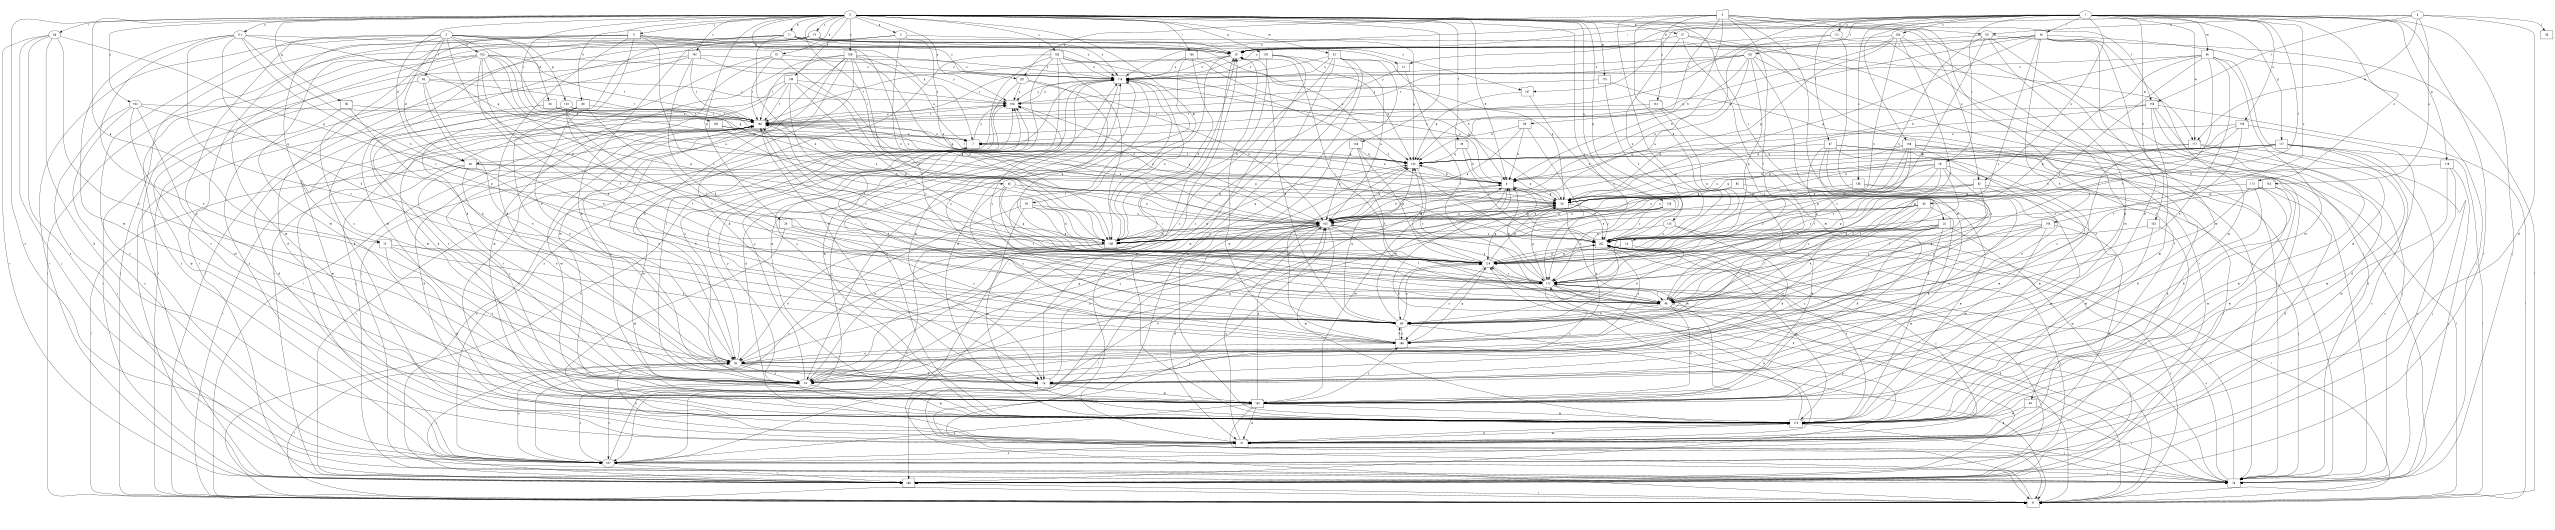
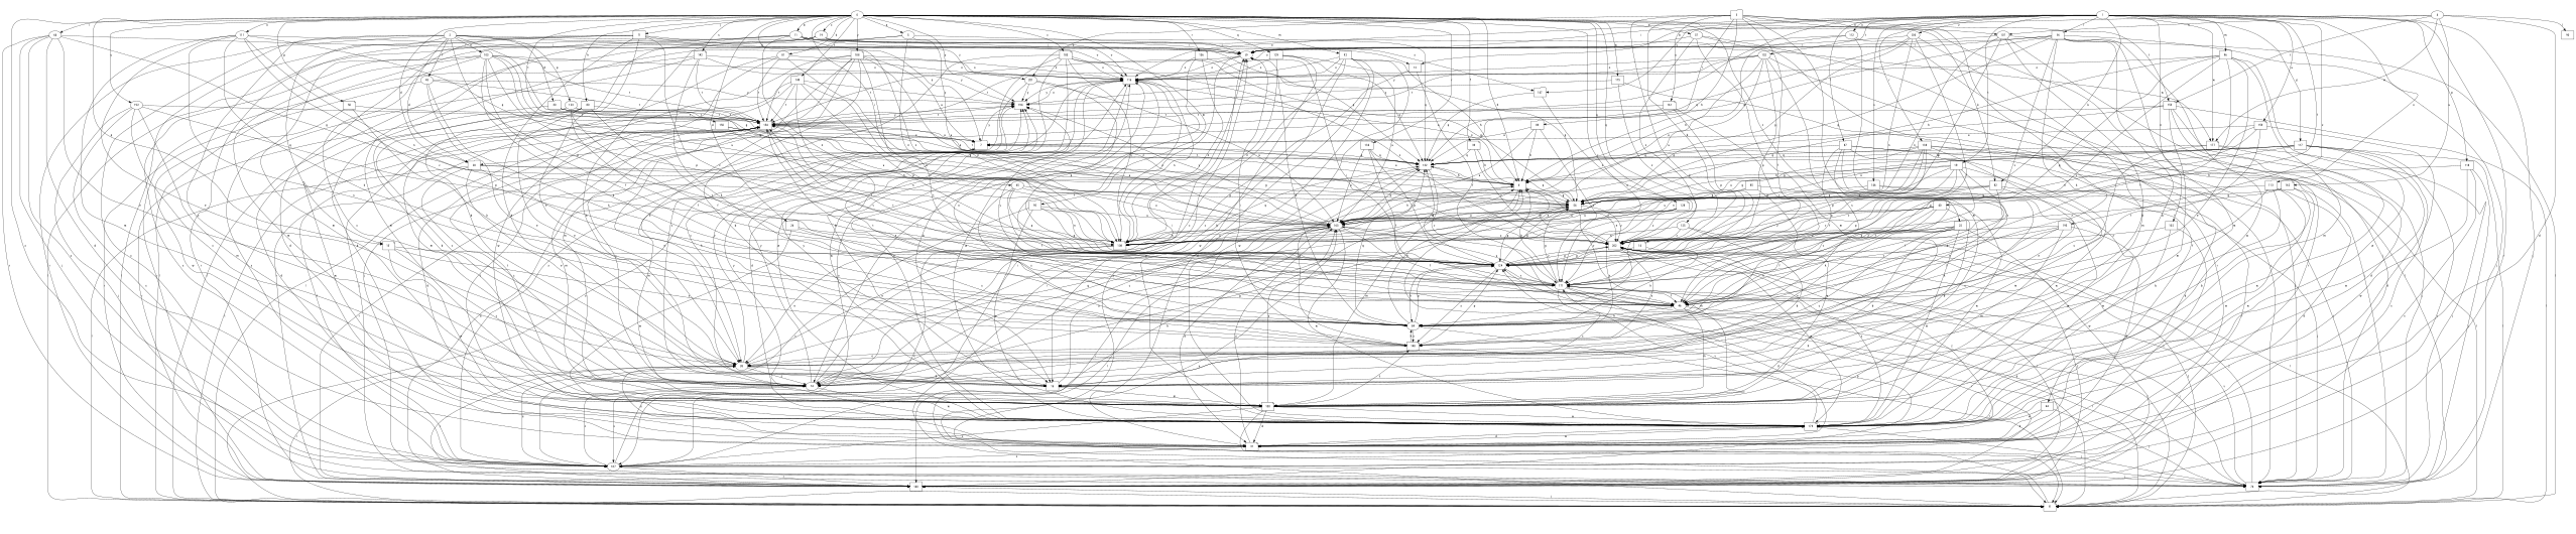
  strict digraph {
    fontname="Roboto Condensed"
    node [fontname="Roboto Condensed" shape=ellipse]
    edge [fontname="Roboto Condensed"]
    0
    5
    7 [shape=folder]
    11
    19
    22 [shape=folder]
    26 [shape=folder]
    28 [shape=folder]
    37
    39 [shape=note]
    50 [shape=note]
    61 [shape=box]
    64
    65
    71 [shape=box]
    76 [shape=box]
    80 [shape=folder]
    81
    82 [shape=box]
    92 [shape=box]
    95 [shape=folder]
    111
    125
    128 [shape=note]
    129 [shape=folder]
    131 [shape=note]
    134 [shape=note]
    136 [shape=note]
    142 [shape=note]
    149 [shape=folder]
    150 [shape=box]
    171
    175 [shape=box]
    183 [shape=note]
    187
    188 [shape=note]
    192
    194 [shape=box]
    69
    31 [shape=note]
    91 [shape=note]
    108 [shape=note]
    163
    140 [shape=folder]
    100 [shape=note]
    132 [shape=folder]
    201
    147 [shape=folder]
    16 [shape=folder]
    116 [shape=box]
    24
    46
    84
    38
    179 [shape=note]
    202 [shape=note]
    148 [shape=note]
    54 [shape=box]
    156 [shape=box]
    124
    1
    12 [shape=box]
    40 [shape=box]
    86 [shape=note]
    87 [shape=folder]
    96 [shape=folder]
    102 [shape=box]
    112
    113 [shape=folder]
    117 [shape=folder]
    118 [shape=box]
    138 [shape=box]
    146 [shape=folder]
    151 [shape=box]
    152
    159 [shape=note]
    177 [shape=note]
    195 [shape=note]
    200
    85 [shape=folder]
    2
    30 [shape=folder]
    43
    103
    123
    3 [shape=folder]
    14 [shape=note]
    44 [shape=box]
    89 [shape=folder]
    107
    153 [shape=note]
    161 [shape=note]
    4
    90 [shape=box]
    162 [shape=note]
    0 -> 5 [label=a]
    0 -> 7 [label=a]
    0 -> 11 [label=b]
    0 -> 19 [label=c]
    0 -> 22 [label=c]
    0 -> 26 [label=d]
    0 -> 28 [label=d]
    0 -> 37 [label=e]
    0 -> 39 [label=f]
    0 -> 50 [label=g]
    0 -> 61 [label=h]
    0 -> 64 [label=i]
    0 -> 65 [label=i]
    0 -> 71 [label=j]
    0 -> 76 [label=j]
    0 -> 80 [label=k]
    0 -> 81 [label=k]
    0 -> 82 [label=k]
    0 -> 92 [label=m]
    0 -> 95 [label=m]
    0 -> 111 [label=o]
    0 -> 125 [label=q]
    0 -> 128 [label=q]
    0 -> 129 [label=q]
    0 -> 131 [label=q]
    0 -> 134 [label=r]
    0 -> 136 [label=r]
    0 -> 142 [label=s]
    0 -> 149 [label=t]
    0 -> 150 [label=t]
    0 -> 171 [label=v]
    0 -> 175 [label=w]
    0 -> 183 [label=x]
    0 -> 187 [label=x]
    0 -> 188 [label=y]
    0 -> 192 [label=y]
    0 -> 194 [label=y]
    5 -> 69 [label=i]
    5 -> 31 [label=d]
    5 -> 91 [label=l]
    5 -> 108 [label=n]
    5 -> 163 [label=u]
    7 -> 194 [label=y]
    7 -> 140 [label=r]
    7 -> 100 [label=m]
    7 -> 132 [label=q]
    11 -> 69 [label=i]
    11 -> 91 [label=l]
    11 -> 108 [label=n]
    11 -> 100 [label=m]
    11 -> 132 [label=q]
    11 -> 201 [label=z]
    11 -> 147 [label=s]
    11 -> 16 [label=b]
    19 -> 69 [label=i]
    19 -> 91 [label=l]
    19 -> 100 [label=m]
    19 -> 132 [label=q]
    19 -> 16 [label=b]
    19 -> 116 [label=o]
    22 -> 140 [label=r]
    22 -> 16 [label=b]
    22 -> 24 [label=c]
    22 -> 46 [label=f]
    22 -> 84 [label=k]
    22 -> 38 [label=e]
    22 -> 179 [label=w]
    22 -> 202 [label=z]
    26 -> 108 [label=n]
    26 -> 179 [label=w]
    26 -> 148 [label=s]
    28 -> 61 [label=h]
    28 -> 91 [label=l]
    28 -> 24 [label=c]
    28 -> 84 [label=k]
    28 -> 38 [label=e]
    28 -> 54 [label=g]
    37 -> 76 [label=j]
    37 -> 69 [label=i]
    37 -> 140 [label=r]
    37 -> 100 [label=m]
    37 -> 202 [label=z]
    39 -> 61 [label=h]
    39 -> 132 [label=q]
    39 -> 202 [label=z]
    50 -> 84 [label=k]
    50 -> 179 [label=w]
    50 -> 156 [label=t]
    61 -> 7 [label=a]
    61 -> 100 [label=m]
    61 -> 116 [label=o]
    61 -> 24 [label=c]
    61 -> 202 [label=z]
    61 -> 54 [label=g]
    61 -> 156 [label=t]
    64 -> 76 [label=j]
    64 -> 187 [label=x]
-   71 -> 69 [label=i]
+   64 -> 69 [label=i]
    64 -> 31 [label=d]
    64 -> 140 [label=r]
    64 -> 38 [label=e]
    64 -> 54 [label=g]
    65 -> 163 [label=u]
    65 -> 46 [label=f]
    65 -> 148 [label=s]
    65 -> 54 [label=g]
    65 -> 124 [label=p]
    71 -> 171 [label=v]
    71 -> 31 [label=d]
    71 -> 91 [label=l]
    71 -> 140 [label=r]
    71 -> 16 [label=b]
    71 -> 116 [label=o]
    71 -> 38 [label=e]
    71 -> 202 [label=z]
    76 -> 171 [label=v]
    76 -> 202 [label=z]
    76 -> 124 [label=p]
    80 -> 171 [label=v]
    80 -> 31 [label=d]
    80 -> 24 [label=c]
    80 -> 46 [label=f]
    80 -> 38 [label=e]
    80 -> 156 [label=t]
    81 -> 108 [label=n]
    81 -> 140 [label=r]
    81 -> 116 [label=o]
    81 -> 179 [label=w]
    81 -> 156 [label=t]
    82 -> 76 [label=j]
    82 -> 163 [label=u]
    82 -> 46 [label=f]
    82 -> 179 [label=w]
    82 -> 54 [label=g]
    82 -> 124 [label=p]
    92 -> 61 [label=h]
    92 -> 76 [label=j]
    92 -> 31 [label=d]
    92 -> 16 [label=b]
    92 -> 116 [label=o]
    92 -> 24 [label=c]
    92 -> 179 [label=w]
    92 -> 156 [label=t]
    95 -> 187 [label=x]
    95 -> 108 [label=n]
    95 -> 163 [label=u]
    95 -> 179 [label=w]
    95 -> 124 [label=p]
    111 -> 171 [label=v]
    111 -> 69 [label=i]
    111 -> 108 [label=n]
    111 -> 100 [label=m]
    111 -> 132 [label=q]
    111 -> 84 [label=k]
    111 -> 38 [label=e]
    111 -> 148 [label=s]
    125 -> 91 [label=l]
    125 -> 108 [label=n]
    125 -> 16 [label=b]
    125 -> 202 [label=z]
    128 -> 171 [label=v]
    128 -> 163 [label=u]
    128 -> 202 [label=z]
    128 -> 148 [label=s]
    129 -> 108 [label=n]
    129 -> 163 [label=u]
    129 -> 132 [label=q]
    129 -> 116 [label=o]
    129 -> 179 [label=w]
    131 -> 24 [label=c]
    131 -> 179 [label=w]
    131 -> 148 [label=s]
    131 -> 124 [label=p]
    134 -> 163 [label=u]
    134 -> 132 [label=q]
    134 -> 46 [label=f]
    134 -> 124 [label=p]
    136 -> 108 [label=n]
    136 -> 116 [label=o]
    136 -> 179 [label=w]
    136 -> 54 [label=g]
    142 -> 187 [label=x]
    142 -> 194 [label=y]
    142 -> 140 [label=r]
    142 -> 116 [label=o]
    142 -> 84 [label=k]
    142 -> 156 [label=t]
    149 -> 76 [label=j]
    149 -> 194 [label=y]
    149 -> 108 [label=n]
    149 -> 100 [label=m]
    149 -> 46 [label=f]
    149 -> 156 [label=t]
    149 -> 124 [label=p]
    150 -> 7 [label=a]
    150 -> 108 [label=n]
    150 -> 132 [label=q]
    150 -> 179 [label=w]
    171 -> 61 [label=h]
    171 -> 69 [label=i]
    171 -> 31 [label=d]
    171 -> 91 [label=l]
    171 -> 163 [label=u]
    171 -> 140 [label=r]
    171 -> 24 [label=c]
    171 -> 46 [label=f]
    171 -> 54 [label=g]
    171 -> 156 [label=t]
    175 -> 76 [label=j]
    175 -> 194 [label=y]
    175 -> 202 [label=z]
    183 -> 187 [label=x]
    183 -> 108 [label=n]
    183 -> 16 [label=b]
    183 -> 116 [label=o]
    183 -> 24 [label=c]
    183 -> 179 [label=w]
    183 -> 202 [label=z]
    183 -> 54 [label=g]
    187 -> 61 [label=h]
    187 -> 76 [label=j]
    187 -> 69 [label=i]
    187 -> 140 [label=r]
    187 -> 116 [label=o]
    187 -> 24 [label=c]
    187 -> 38 [label=e]
    187 -> 156 [label=t]
    188 -> 7 [label=a]
    188 -> 76 [label=j]
    188 -> 171 [label=v]
    188 -> 91 [label=l]
    188 -> 100 [label=m]
    188 -> 16 [label=b]
    188 -> 116 [label=o]
    188 -> 38 [label=e]
    188 -> 202 [label=z]
    188 -> 156 [label=t]
    192 -> 76 [label=j]
    192 -> 187 [label=x]
    192 -> 100 [label=m]
    192 -> 24 [label=c]
    192 -> 156 [label=t]
    192 -> 124 [label=p]
    194 -> 116 [label=o]
    194 -> 156 [label=t]
    69 -> 116 [label=o]
    69 -> 24 [label=c]
    69 -> 84 [label=k]
    69 -> 156 [label=t]
    31 -> 187 [label=x]
    31 -> 163 [label=u]
    31 -> 38 [label=e]
    31 -> 179 [label=w]
    31 -> 202 [label=z]
    91 -> 61 [label=h]
    91 -> 69 [label=i]
    91 -> 163 [label=u]
    91 -> 116 [label=o]
    91 -> 202 [label=z]
    91 -> 156 [label=t]
    108 -> 187 [label=x]
    108 -> 163 [label=u]
    108 -> 132 [label=q]
    108 -> 116 [label=o]
    108 -> 38 [label=e]
    163 -> 61 [label=h]
    163 -> 194 [label=y]
    163 -> 31 [label=d]
    163 -> 91 [label=l]
    163 -> 108 [label=n]
    163 -> 140 [label=r]
    163 -> 132 [label=q]
    163 -> 46 [label=f]
    163 -> 38 [label=e]
    163 -> 179 [label=w]
    163 -> 202 [label=z]
    140 -> 7 [label=a]
    140 -> 91 [label=l]
    140 -> 202 [label=z]
    140 -> 124 [label=p]
    100 -> 187 [label=x]
    100 -> 31 [label=d]
    100 -> 91 [label=l]
    100 -> 163 [label=u]
    100 -> 179 [label=w]
    100 -> 148 [label=s]
    100 -> 156 [label=t]
    132 -> 61 [label=h]
    132 -> 171 [label=v]
    132 -> 24 [label=c]
    132 -> 156 [label=t]
    201 -> 194 [label=y]
    201 -> 163 [label=u]
    201 -> 24 [label=c]
    201 -> 124 [label=p]
    147 -> 132 [label=q]
    147 -> 202 [label=z]
    16 -> 194 [label=y]
    16 -> 163 [label=u]
    16 -> 100 [label=m]
    116 -> 194 [label=y]
    116 -> 31 [label=d]
    116 -> 108 [label=n]
    116 -> 16 [label=b]
    116 -> 46 [label=f]
    116 -> 179 [label=w]
    24 -> 187 [label=x]
    24 -> 194 [label=y]
    24 -> 69 [label=i]
    24 -> 179 [label=w]
    24 -> 54 [label=g]
    46 -> 76 [label=j]
    46 -> 194 [label=y]
    46 -> 91 [label=l]
    46 -> 100 [label=m]
    46 -> 84 [label=k]
    84 -> 61 [label=h]
    84 -> 91 [label=l]
    84 -> 132 [label=q]
    84 -> 116 [label=o]
    84 -> 148 [label=s]
    84 -> 156 [label=t]
    84 -> 124 [label=p]
    38 -> 194 [label=y]
    38 -> 91 [label=l]
    38 -> 140 [label=r]
    38 -> 16 [label=b]
    38 -> 24 [label=c]
    38 -> 54 [label=g]
    179 -> 76 [label=j]
    179 -> 171 [label=v]
    179 -> 194 [label=y]
    179 -> 31 [label=d]
    179 -> 116 [label=o]
    179 -> 202 [label=z]
    179 -> 156 [label=t]
    202 -> 61 [label=h]
    202 -> 140 [label=r]
    202 -> 179 [label=w]
    202 -> 148 [label=s]
    202 -> 124 [label=p]
    148 -> 69 [label=i]
    148 -> 132 [label=q]
    148 -> 84 [label=k]
    148 -> 38 [label=e]
    148 -> 124 [label=p]
    54 -> 163 [label=u]
    54 -> 100 [label=m]
    54 -> 132 [label=q]
    54 -> 202 [label=z]
    54 -> 124 [label=p]
    156 -> 7 [label=a]
    156 -> 171 [label=v]
    156 -> 194 [label=y]
    156 -> 31 [label=d]
    156 -> 163 [label=u]
    156 -> 100 [label=m]
    156 -> 24 [label=c]
    156 -> 38 [label=e]
    124 -> 171 [label=v]
    124 -> 132 [label=q]
    124 -> 84 [label=k]
    124 -> 202 [label=z]
    124 -> 148 [label=s]
    124 -> 54 [label=g]
    124 -> 156 [label=t]
    1 -> 28 [label=l]
    1 -> 76 [label=j]
    1 -> 82 [label=k]
    1 -> 69 [label=i]
    1 -> 140 [label=r]
    1 -> 116 [label=o]
    1 -> 12 [label=b]
    1 -> 40 [label=f]
    1 -> 86 [label=l]
    1 -> 87 [label=l]
    1 -> 96 [label=m]
    1 -> 102 [label=n]
    1 -> 112 [label=o]
    1 -> 113 [label=o]
    1 -> 117 [label=p]
    1 -> 118 [label=p]
    1 -> 138 [label=r]
    1 -> 146 [label=s]
    1 -> 151 [label=t]
    1 -> 152 [label=t]
    1 -> 159 [label=u]
    1 -> 177 [label=w]
    1 -> 195 [label=z]
    1 -> 200 [label=z]
    12 -> 24 [label=c]
    12 -> 46 [label=f]
    40 -> 171 [label=v]
    40 -> 108 [label=n]
    40 -> 163 [label=u]
    40 -> 16 [label=b]
    40 -> 84 [label=k]
    40 -> 202 [label=z]
    86 -> 76 [label=j]
    86 -> 171 [label=v]
    86 -> 69 [label=i]
    86 -> 100 [label=m]
    86 -> 132 [label=q]
    86 -> 16 [label=b]
    86 -> 116 [label=o]
    86 -> 84 [label=k]
    86 -> 179 [label=w]
    86 -> 54 [label=g]
    87 -> 76 [label=j]
    87 -> 140 [label=r]
    87 -> 132 [label=q]
    87 -> 46 [label=f]
    87 -> 84 [label=k]
    87 -> 38 [label=e]
    87 -> 179 [label=w]
    96 -> 61 [label=h]
    96 -> 171 [label=v]
    96 -> 100 [label=m]
    96 -> 116 [label=o]
    96 -> 46 [label=f]
    96 -> 38 [label=e]
    96 -> 179 [label=w]
    96 -> 124 [label=p]
    102 -> 187 [label=x]
    102 -> 179 [label=w]
    102 -> 202 [label=z]
    112 -> 69 [label=i]
    112 -> 91 [label=l]
    112 -> 163 [label=u]
    112 -> 24 [label=c]
    113 -> 31 [label=d]
    113 -> 16 [label=b]
    113 -> 46 [label=f]
    113 -> 179 [label=w]
    113 -> 54 [label=g]
    117 -> 187 [label=x]
    117 -> 91 [label=l]
    117 -> 163 [label=u]
    117 -> 140 [label=r]
    117 -> 132 [label=q]
    117 -> 179 [label=w]
    117 -> 54 [label=g]
    117 -> 124 [label=p]
    118 -> 61 [label=h]
    118 -> 76 [label=j]
    118 -> 187 [label=x]
    118 -> 179 [label=w]
    138 -> 171 [label=v]
    138 -> 31 [label=d]
    138 -> 91 [label=l]
    138 -> 163 [label=u]
    138 -> 132 [label=q]
    138 -> 38 [label=e]
    138 -> 202 [label=z]
    138 -> 124 [label=p]
    146 -> 108 [label=n]
    146 -> 24 [label=c]
    146 -> 179 [label=w]
    146 -> 54 [label=g]
    151 -> 61 [label=h]
    151 -> 171 [label=v]
    151 -> 108 [label=n]
    151 -> 100 [label=m]
    151 -> 46 [label=f]
    151 -> 84 [label=k]
    151 -> 54 [label=g]
    151 -> 124 [label=p]
    152 -> 61 [label=h]
    152 -> 76 [label=j]
    152 -> 194 [label=y]
    152 -> 163 [label=u]
    152 -> 116 [label=o]
    152 -> 148 [label=s]
    152 -> 156 [label=t]
    152 -> 124 [label=p]
    159 -> 7 [label=a]
    159 -> 31 [label=d]
    159 -> 108 [label=n]
    159 -> 163 [label=u]
    159 -> 46 [label=f]
    177 -> 76 [label=j]
    177 -> 132 [label=q]
    177 -> 179 [label=w]
    177 -> 148 [label=s]
    195 -> 171 [label=v]
    195 -> 31 [label=d]
    195 -> 100 [label=m]
    195 -> 46 [label=f]
    195 -> 84 [label=k]
    195 -> 202 [label=z]
    200 -> 69 [label=i]
    200 -> 108 [label=n]
    200 -> 100 [label=m]
    200 -> 132 [label=q]
    200 -> 46 [label=f]
    200 -> 54 [label=g]
    85 -> 108 [label=n]
    85 -> 100 [label=m]
    85 -> 179 [label=w]
    85 -> 54 [label=g]
    2 -> 28 [label=d]
    2 -> 131 [label=q]
    2 -> 187 [label=x]
    2 -> 140 [label=r]
    2 -> 24 [label=c]
    2 -> 54 [label=g]
    2 -> 124 [label=p]
    2 -> 12 [label=b]
    2 -> 177 [label=w]
    2 -> 30 [label=d]
    2 -> 43 [label=f]
    2 -> 103 [label=n]
    2 -> 123 [label=p]
    30 -> 163 [label=u]
    30 -> 140 [label=r]
    30 -> 54 [label=g]
    30 -> 156 [label=t]
    43 -> 194 [label=y]
    43 -> 140 [label=r]
    43 -> 84 [label=k]
    43 -> 38 [label=e]
    43 -> 156 [label=t]
    103 -> 187 [label=x]
    103 -> 163 [label=u]
    103 -> 100 [label=m]
    103 -> 116 [label=o]
    103 -> 24 [label=c]
    103 -> 46 [label=f]
    103 -> 84 [label=k]
    103 -> 54 [label=g]
    103 -> 156 [label=t]
    103 -> 124 [label=p]
    123 -> 16 [label=b]
    123 -> 46 [label=f]
    123 -> 156 [label=t]
    3 -> 61 [label=h]
    3 -> 100 [label=m]
    3 -> 201 [label=z]
    3 -> 46 [label=f]
    3 -> 84 [label=k]
    3 -> 14 [label=b]
    3 -> 44 [label=f]
    3 -> 89 [label=l]
    3 -> 107 [label=n]
    3 -> 153 [label=t]
    3 -> 161 [label=u]
    14 -> 84 [label=k]
    14 -> 124 [label=p]
    44 -> 76 [label=j]
    44 -> 31 [label=d]
    44 -> 179 [label=w]
    89 -> 7 [label=a]
    89 -> 61 [label=h]
    89 -> 171 [label=v]
    89 -> 163 [label=u]
    107 -> 69 [label=i]
    107 -> 91 [label=l]
    107 -> 108 [label=n]
    107 -> 140 [label=r]
    107 -> 16 [label=b]
    107 -> 124 [label=p]
    153 -> 76 [label=j]
    153 -> 31 [label=d]
    153 -> 91 [label=l]
    153 -> 100 [label=m]
    153 -> 54 [label=g]
    153 -> 156 [label=t]
    161 -> 7 [label=a]
    161 -> 171 [label=v]
    161 -> 156 [label=t]
    161 -> 124 [label=p]
    4 -> 31 [label=d]
    4 -> 147 [label=s]
    4 -> 177 [label=w]
    4 -> 107 [label=n]
    4 -> 153 [label=t]
    4 -> 90 [label=l]
    4 -> 162 [label=u]
    162 -> 16 [label=b]
    162 -> 179 [label=w]
    162 -> 202 [label=z]
    162 -> 54 [label=g]
  }
